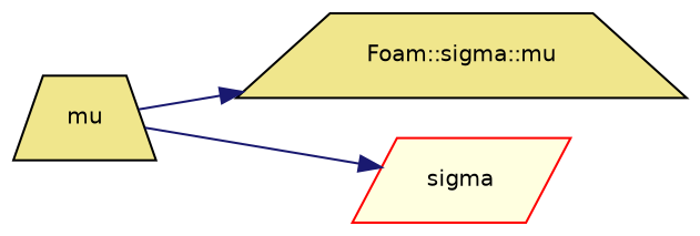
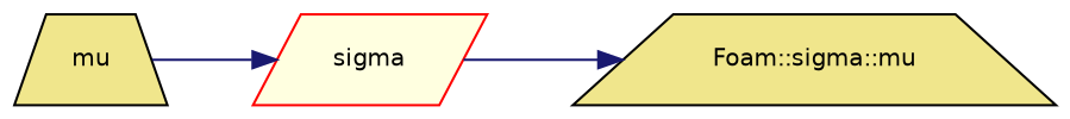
  digraph {
    rankdir=LR
    node [color=black fillcolor=khaki fontname=Helvetica fontsize=10 shape=trapezium style=filled]
    edge [color=midnightblue fontname=Helvetica fontsize=10 labelfontname=Helvetica labelfontsize=10 style=solid]
    n1 [fontcolor=black height=0.2 label=mu width=0.4]
    n2 [height=0.2 label="Foam::sigma::mu" width=0.4]
    n3 [color=red fillcolor=lightyellow height=0.2 label=sigma shape=parallelogram width=0.4]
-   n1 -> n2
+   n3 -> n2
    n1 -> n3
  }
